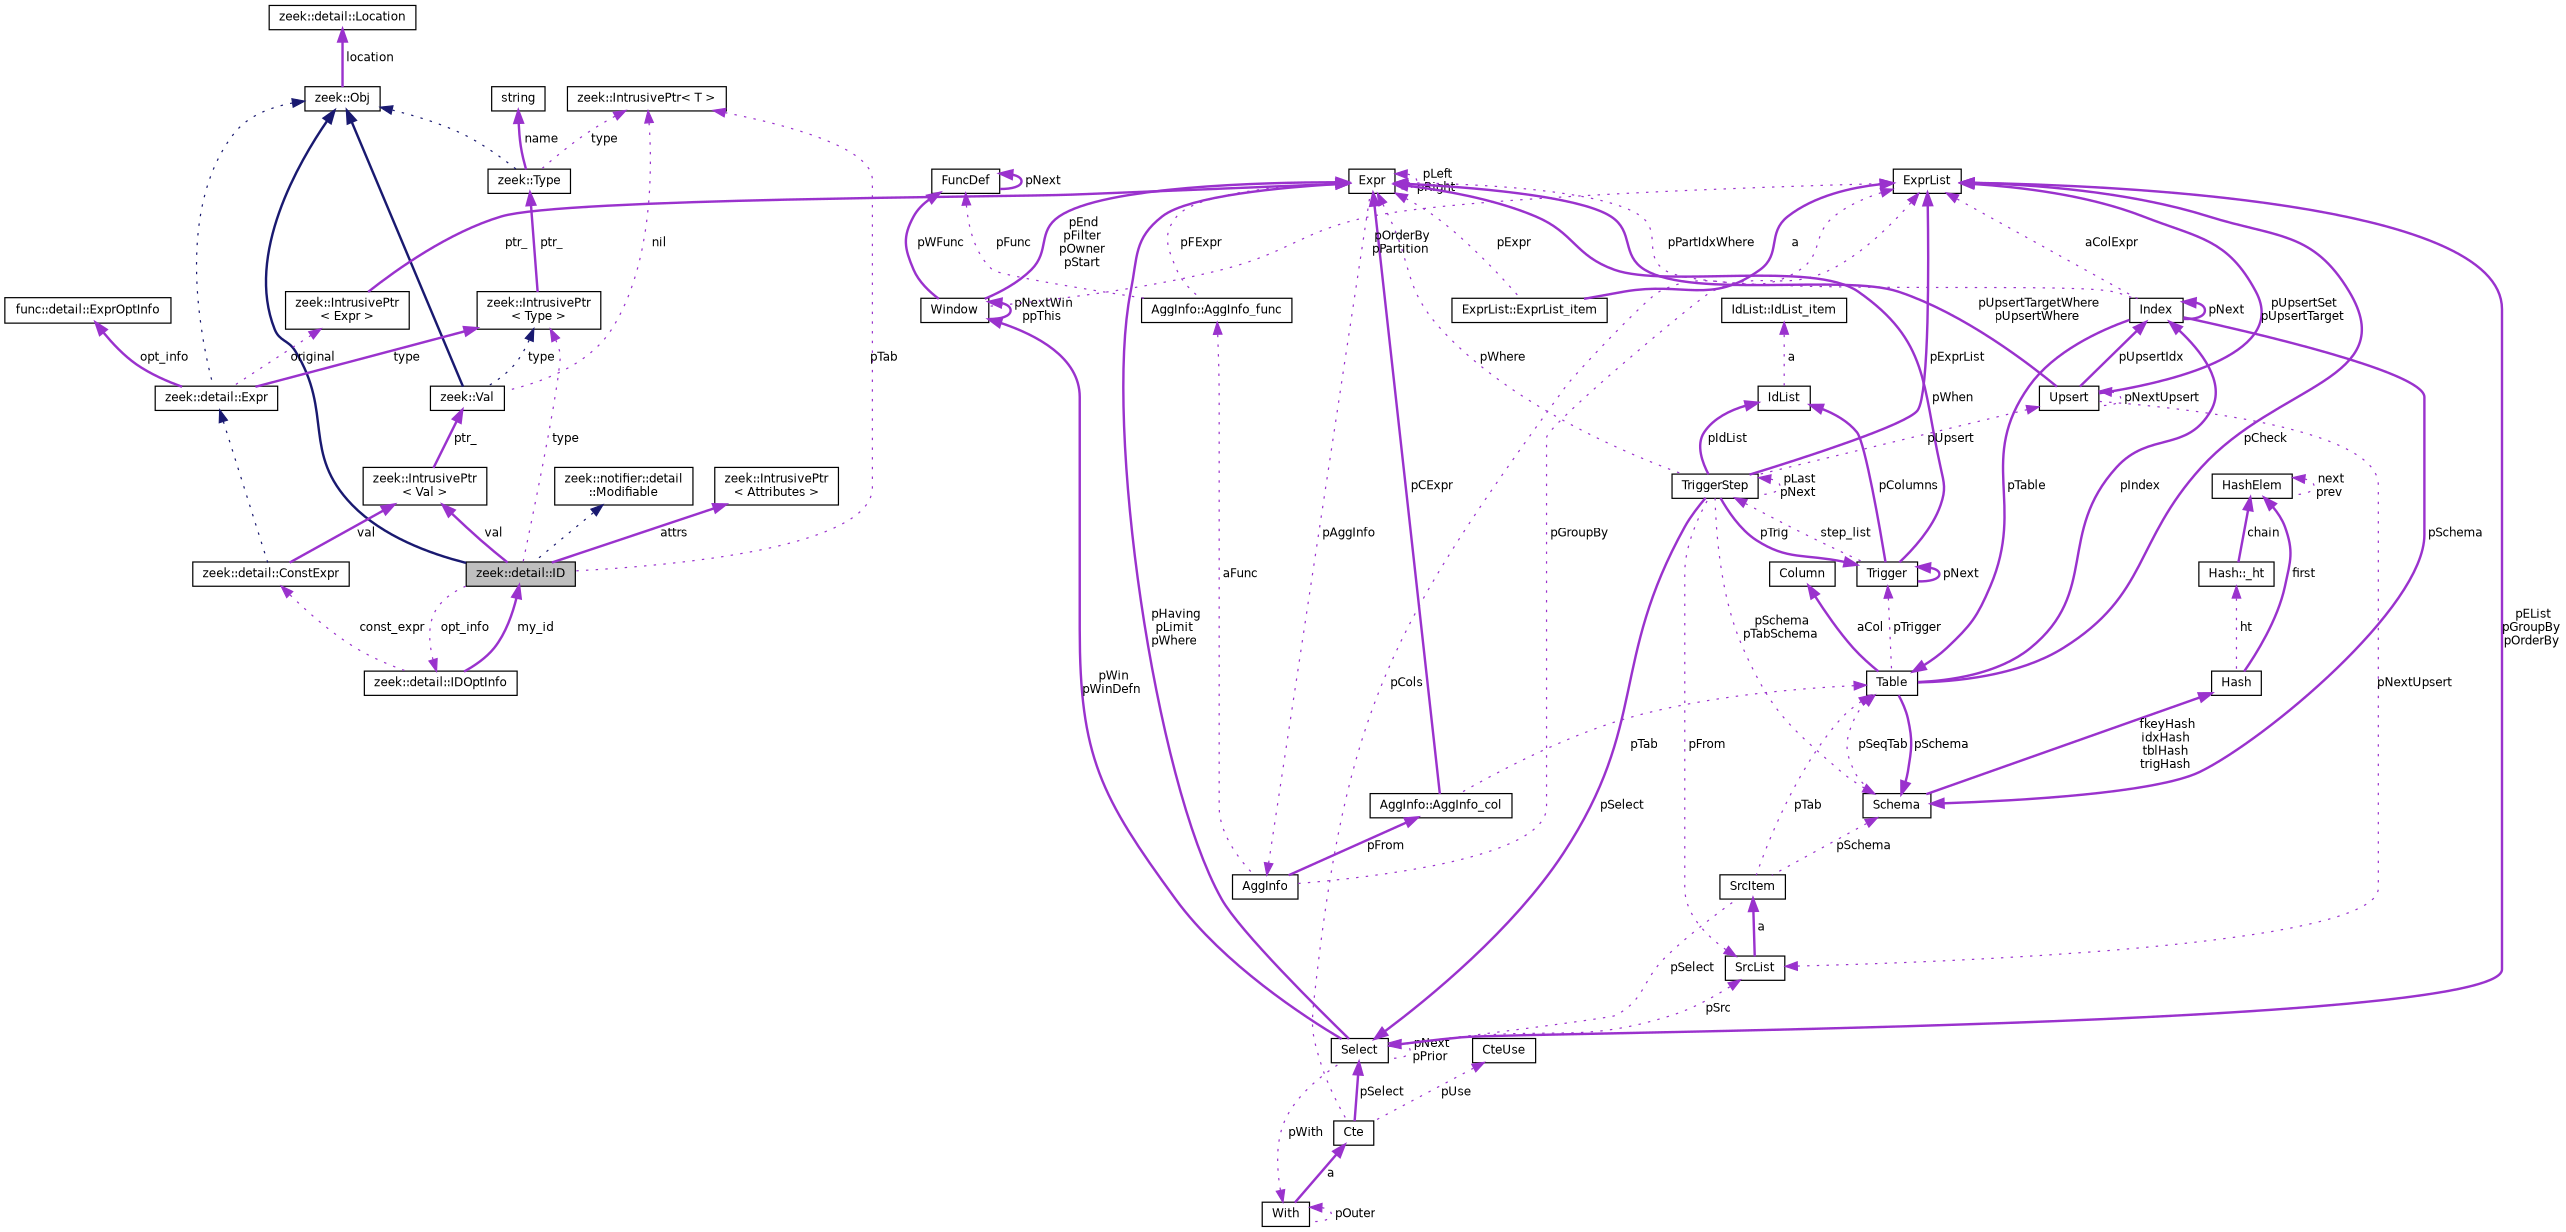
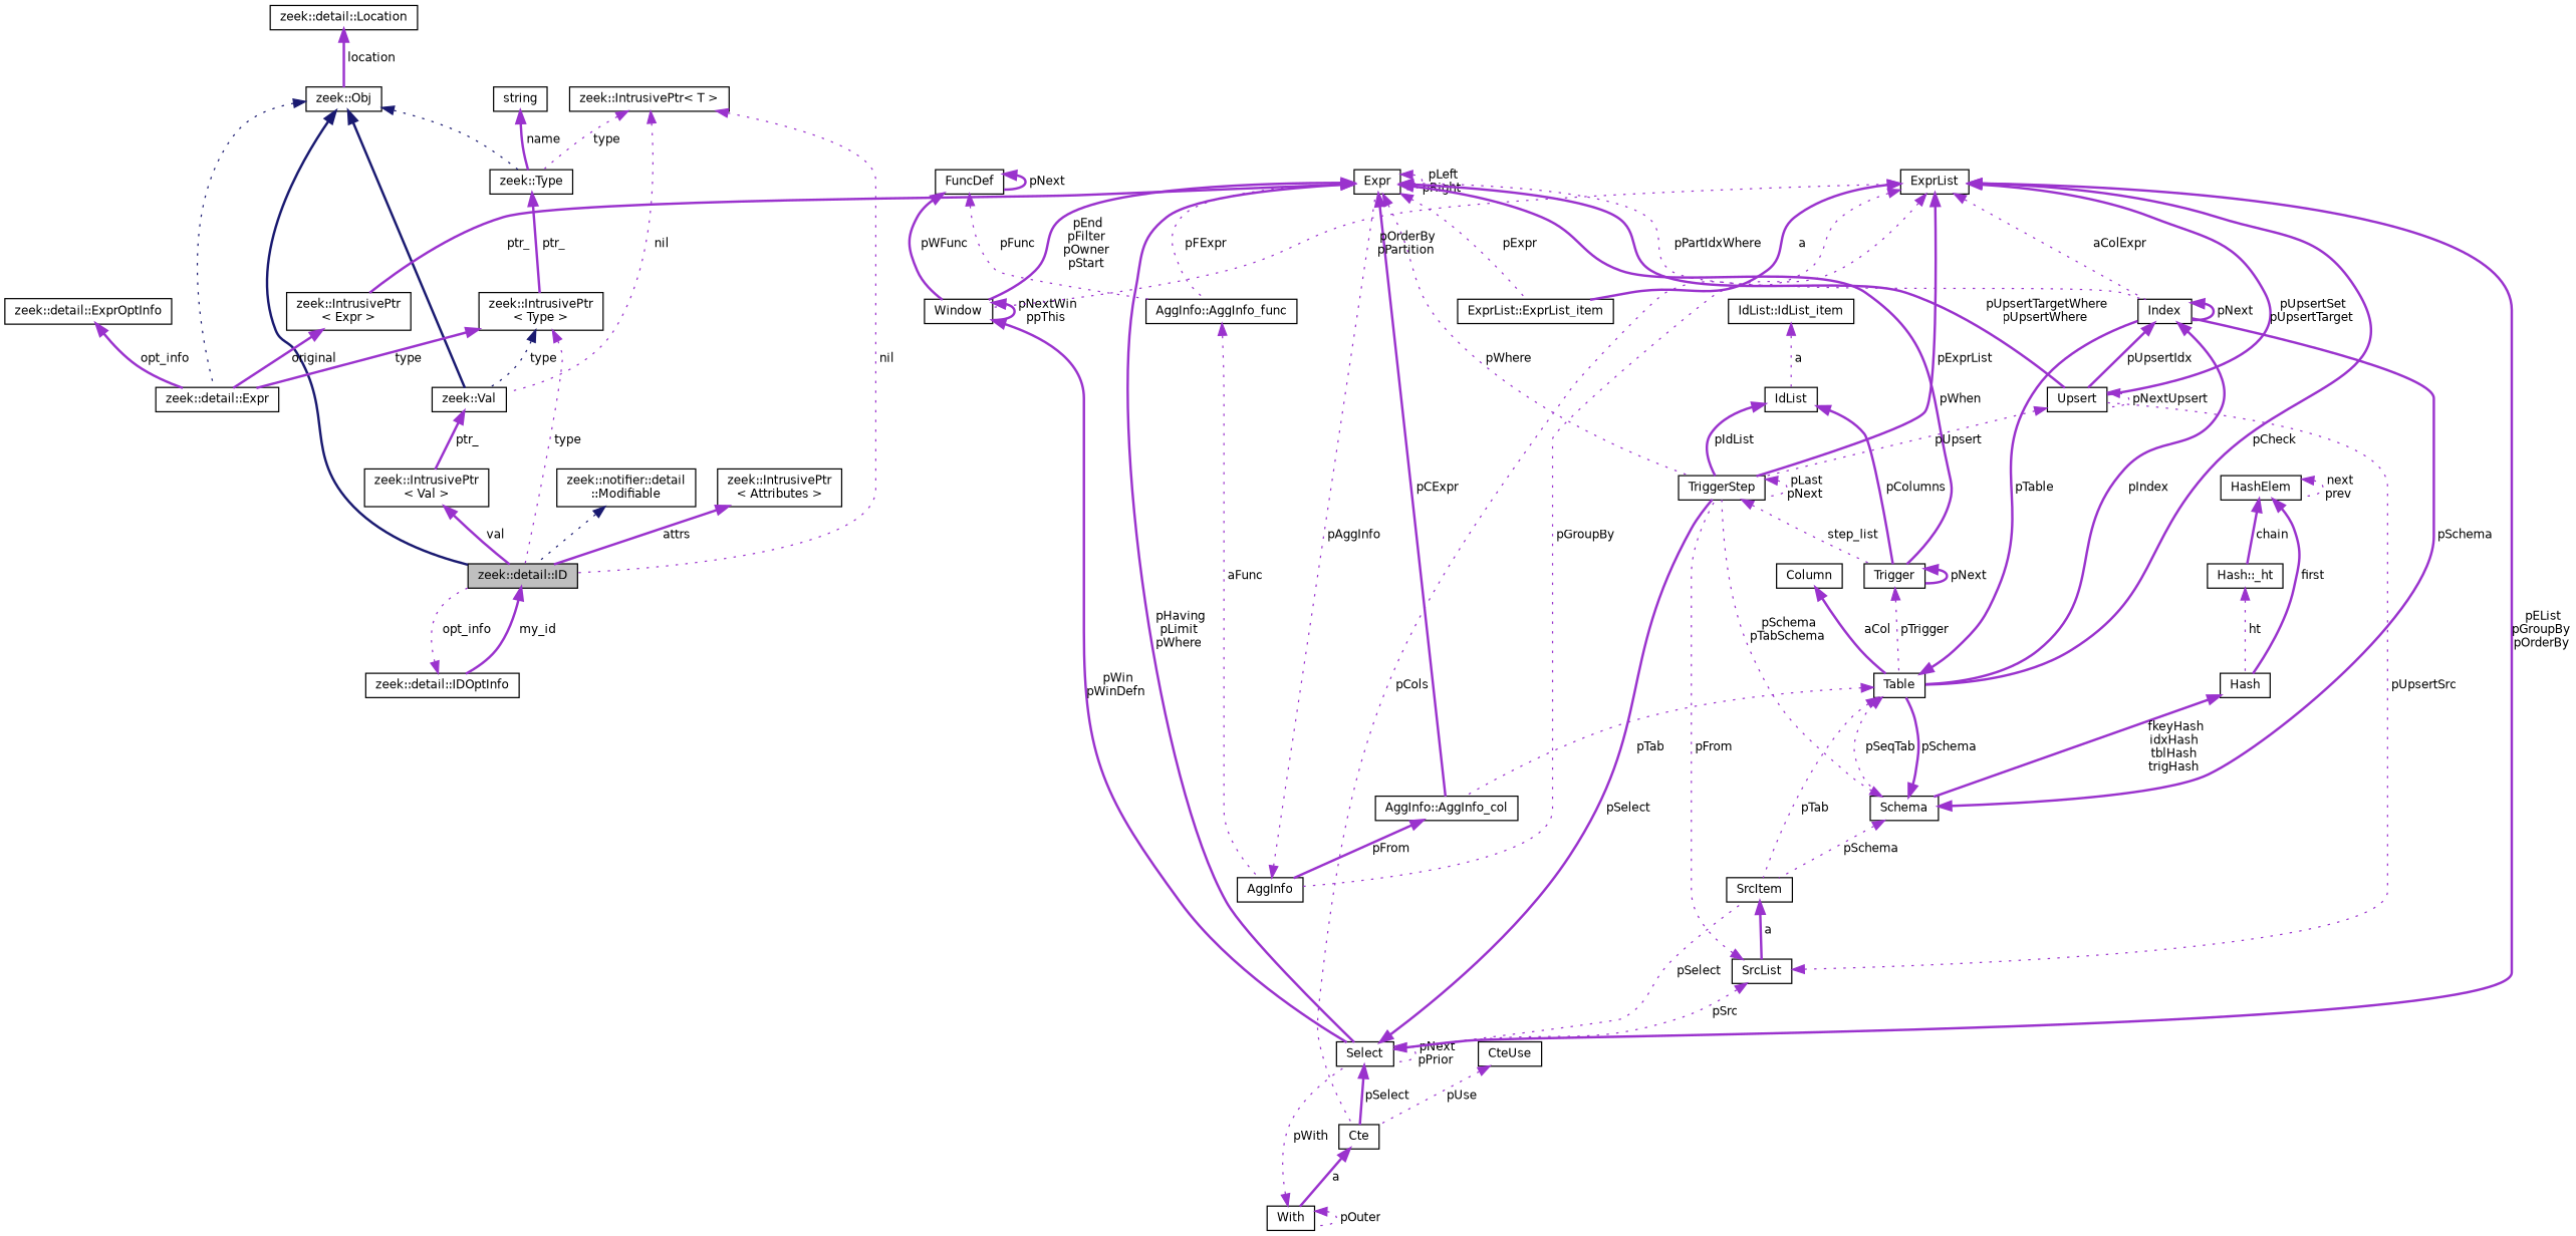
  digraph {
    node [color=black fillcolor=white fontname=Helvetica fontsize=10 shape=record style=filled]
    edge [color=darkorchid3 dir=back fontname=Helvetica fontsize=10 labelfontname=Helvetica labelfontsize=10 style=bold]
    n1 [fillcolor=grey75 fontcolor=black height=0.2 label="zeek::detail::ID" width=0.4]
    n2 [height=0.2 label="zeek::detail::IDOptInfo" width=0.4]
    n3 [height=0.2 label="zeek::Obj" width=0.4]
    n4 [height=0.2 label="zeek::Type" width=0.4]
    n5 [height=0.2 label="zeek::Val" width=0.4]
    n6 [height=0.2 label="zeek::detail::Expr" width=0.4]
    n7 [height=0.2 label="zeek::IntrusivePtr\l\< Type \>" width=0.4]
    n8 [height=0.2 label="zeek::IntrusivePtr\l\< Val \>" width=0.4]
-   n9 [height=0.2 label="zeek::detail::ConstExpr" width=0.4]
    n10 [height=0.2 label="zeek::detail::Location" width=0.4]
    n11 [height=0.2 label="zeek::notifier::detail\l::Modifiable" width=0.4]
    n12 [height=0.2 label="zeek::IntrusivePtr\< T \>" width=0.4]
    n13 [height=0.2 label=string width=0.4]
    n14 [height=0.2 label="zeek::IntrusivePtr\l\< Attributes \>" width=0.4]
    n15 [height=0.2 label="zeek::IntrusivePtr\l\< Expr \>" width=0.4]
    n16 [height=0.2 label=Expr width=0.4]
    n17 [height=0.2 label="ExprList::ExprList_item" width=0.4]
    n18 [height=0.2 label="AggInfo::AggInfo_col" width=0.4]
    n19 [height=0.2 label=Index width=0.4]
    n20 [height=0.2 label=Trigger width=0.4]
    n21 [height=0.2 label=TriggerStep width=0.4]
    n22 [height=0.2 label=Select width=0.4]
    n23 [height=0.2 label=Window width=0.4]
    n24 [height=0.2 label=Upsert width=0.4]
    n25 [height=0.2 label="AggInfo::AggInfo_func" width=0.4]
    n26 [height=0.2 label=AggInfo width=0.4]
    n27 [height=0.2 label=Table width=0.4]
    n28 [height=0.2 label=Cte width=0.4]
    n29 [height=0.2 label=SrcItem width=0.4]
    n30 [height=0.2 label=ExprList width=0.4]
    n31 [height=0.2 label=Schema width=0.4]
    n32 [height=0.2 label=With width=0.4]
    n33 [height=0.2 label=SrcList width=0.4]
    n34 [height=0.2 label=Column width=0.4]
    n35 [height=0.2 label=Hash width=0.4]
    n36 [height=0.2 label=HashElem width=0.4]
    n37 [height=0.2 label="Hash::_ht" width=0.4]
    n38 [height=0.2 label=IdList width=0.4]
    n39 [height=0.2 label="IdList::IdList_item" width=0.4]
    n40 [height=0.2 label=CteUse width=0.4]
    n41 [height=0.2 label=FuncDef width=0.4]
-   n42 [height=0.2 label="func::detail::ExprOptInfo" width=0.4]
+   n42 [height=0.2 label="zeek::detail::ExprOptInfo" width=0.4]
    n1 -> n2 [label=" my_id"]
    n2 -> n1 [label=" opt_info" style=dotted]
    n3 -> n1 [color=midnightblue]
    n3 -> n4 [color=midnightblue style=dotted]
    n3 -> n5 [color=midnightblue]
    n3 -> n6 [color=midnightblue style=dotted]
    n4 -> n7 [label=" ptr_"]
    n5 -> n8 [label=" ptr_"]
-   n6 -> n9 [color=midnightblue style=dotted]
    n7 -> n1 [label=" type" style=dotted]
    n7 -> n5 [color=midnightblue label=" type" style=dotted]
    n7 -> n6 [label=" type"]
    n8 -> n1 [label=" val"]
-   n8 -> n9 [label=" val"]
-   n9 -> n2 [label=" const_expr" style=dotted]
    n10 -> n3 [label=" location"]
    n11 -> n1 [color=midnightblue style=dotted]
-   n12 -> n1 [label=" pTab" style=dotted]
+   n12 -> n1 [label=" nil" style=dotted]
    n12 -> n4 [label=" type" style=dotted]
    n12 -> n5 [label=" nil" style=dotted]
    n13 -> n4 [label=" name"]
    n14 -> n1 [label=" attrs"]
-   n15 -> n6 [label=" original" style=dotted]
+   n15 -> n6 [label=" original"]
    n16 -> n15 [label=" ptr_"]
    n16 -> n16 [label=" pLeft\npRight" style=dotted]
    n16 -> n17 [label=" pExpr" style=dotted]
    n16 -> n18 [label=" pCExpr"]
    n16 -> n19 [label=" pPartIdxWhere" style=dotted]
    n16 -> n20 [label=" pWhen"]
    n16 -> n21 [label=" pWhere" style=dotted]
    n16 -> n22 [label=" pHaving\npLimit\npWhere"]
    n16 -> n23 [label=" pEnd\npFilter\npOwner\npStart"]
    n16 -> n24 [label=" pUpsertTargetWhere\npUpsertWhere"]
    n16 -> n25 [label=" pFExpr" style=dotted]
    n18 -> n26 [label=" pFrom"]
    n19 -> n19 [label=" pNext"]
    n19 -> n24 [label=" pUpsertIdx"]
    n19 -> n27 [label=" pIndex"]
    n20 -> n20 [label=" pNext"]
-   n20 -> n21 [label=" pTrig"]
    n20 -> n27 [label=" pTrigger" style=dotted]
    n21 -> n20 [label=" step_list" style=dotted]
    n21 -> n21 [label=" pLast\npNext" style=dotted]
    n22 -> n21 [label=" pSelect"]
    n22 -> n22 [label=" pNext\npPrior" style=dotted]
    n22 -> n28 [label=" pSelect"]
    n22 -> n29 [label=" pSelect" style=dotted]
    n23 -> n22 [label=" pWin\npWinDefn"]
    n23 -> n23 [label=" pNextWin\nppThis"]
    n24 -> n21 [label=" pUpsert" style=dotted]
    n24 -> n24 [label=" pNextUpsert" style=dotted]
    n25 -> n26 [label=" aFunc" style=dotted]
    n26 -> n16 [label=" pAggInfo" style=dotted]
    n27 -> n18 [label=" pTab" style=dotted]
    n27 -> n19 [label=" pTable"]
    n27 -> n29 [label=" pTab" style=dotted]
    n27 -> n31 [label=" pSeqTab" style=dotted]
    n28 -> n32 [label=" a"]
    n29 -> n33 [label=" a"]
    n30 -> n17 [label=" a"]
    n30 -> n19 [label=" aColExpr" style=dotted]
    n30 -> n21 [label=" pExprList"]
    n30 -> n22 [label=" pEList\npGroupBy\npOrderBy"]
    n30 -> n23 [label=" pOrderBy\npPartition" style=dotted]
    n30 -> n24 [label=" pUpsertSet\npUpsertTarget"]
    n30 -> n26 [label=" pGroupBy" style=dotted]
    n30 -> n27 [label=" pCheck"]
    n30 -> n28 [label=" pCols" style=dotted]
    n31 -> n19 [label=" pSchema"]
    n31 -> n21 [label=" pSchema\npTabSchema" style=dotted]
    n31 -> n27 [label=" pSchema"]
    n31 -> n29 [label=" pSchema" style=dotted]
    n32 -> n22 [label=" pWith" style=dotted]
    n32 -> n32 [label=" pOuter" style=dotted]
    n33 -> n21 [label=" pFrom" style=dotted]
    n33 -> n22 [label=" pSrc" style=dotted]
-   n33 -> n24 [label=" pNextUpsert" style=dotted]
+   n33 -> n24 [label=" pUpsertSrc" style=dotted]
    n34 -> n27 [label=" aCol"]
    n35 -> n31 [label=" fkeyHash\nidxHash\ntblHash\ntrigHash"]
    n36 -> n35 [label=" first"]
    n36 -> n36 [label=" next\nprev" style=dotted]
    n36 -> n37 [label=" chain"]
    n37 -> n35 [label=" ht" style=dotted]
    n38 -> n20 [label=" pColumns"]
    n38 -> n21 [label=" pIdList"]
    n39 -> n38 [label=" a" style=dotted]
    n40 -> n28 [label=" pUse" style=dotted]
    n41 -> n23 [label=" pWFunc"]
    n41 -> n25 [label=" pFunc" style=dotted]
    n41 -> n41 [label=" pNext"]
    n42 -> n6 [label=" opt_info"]
  }
